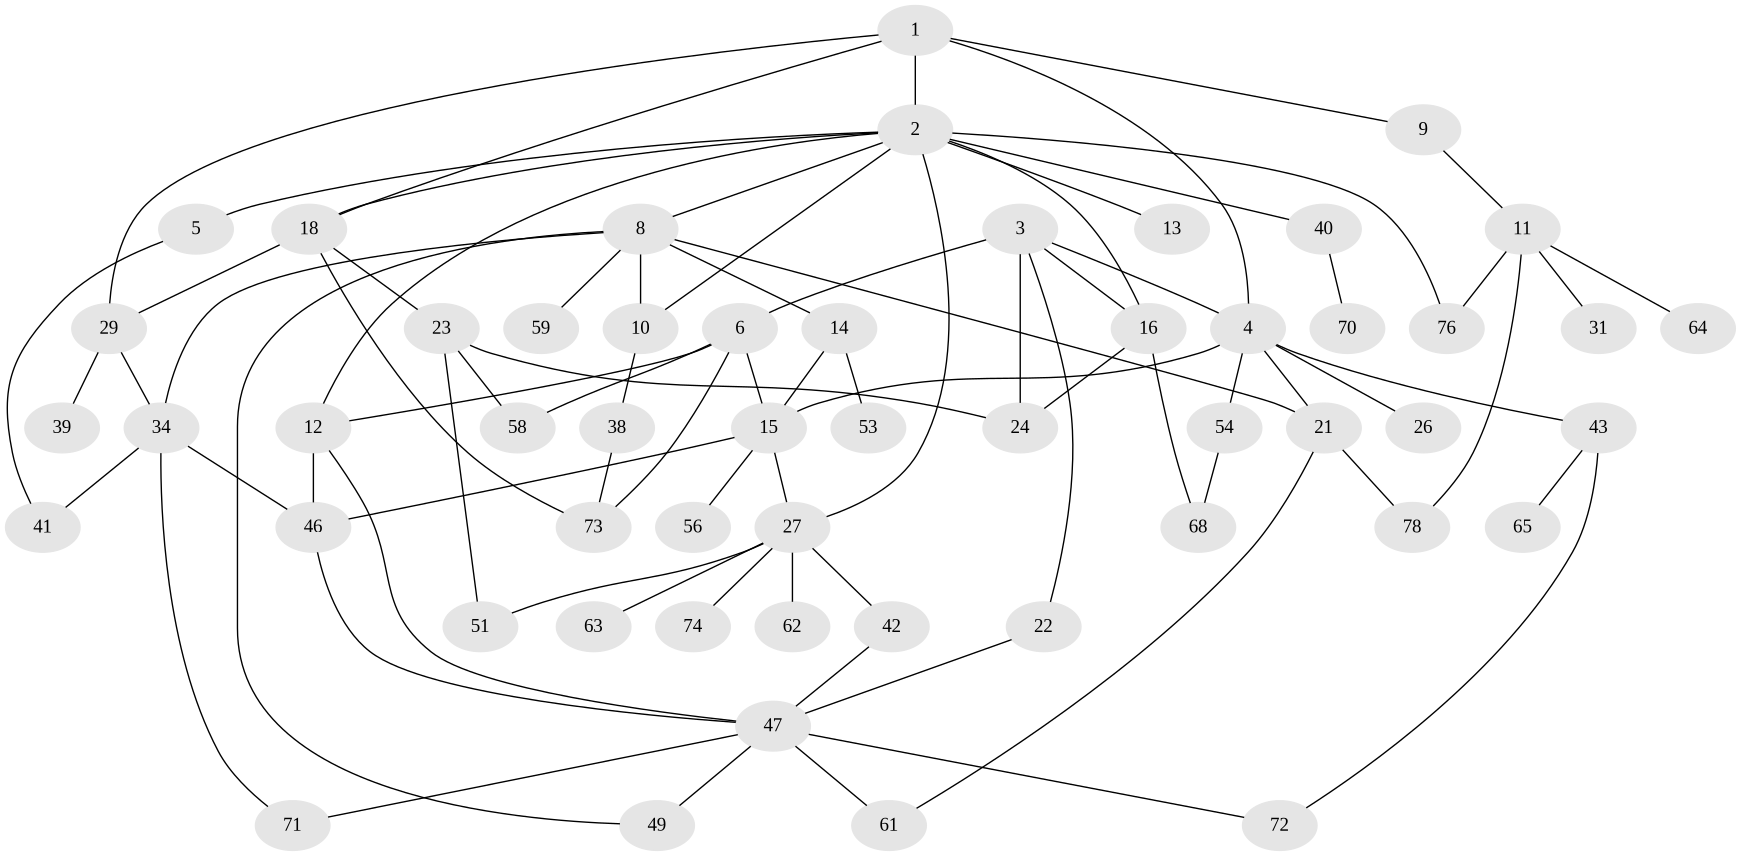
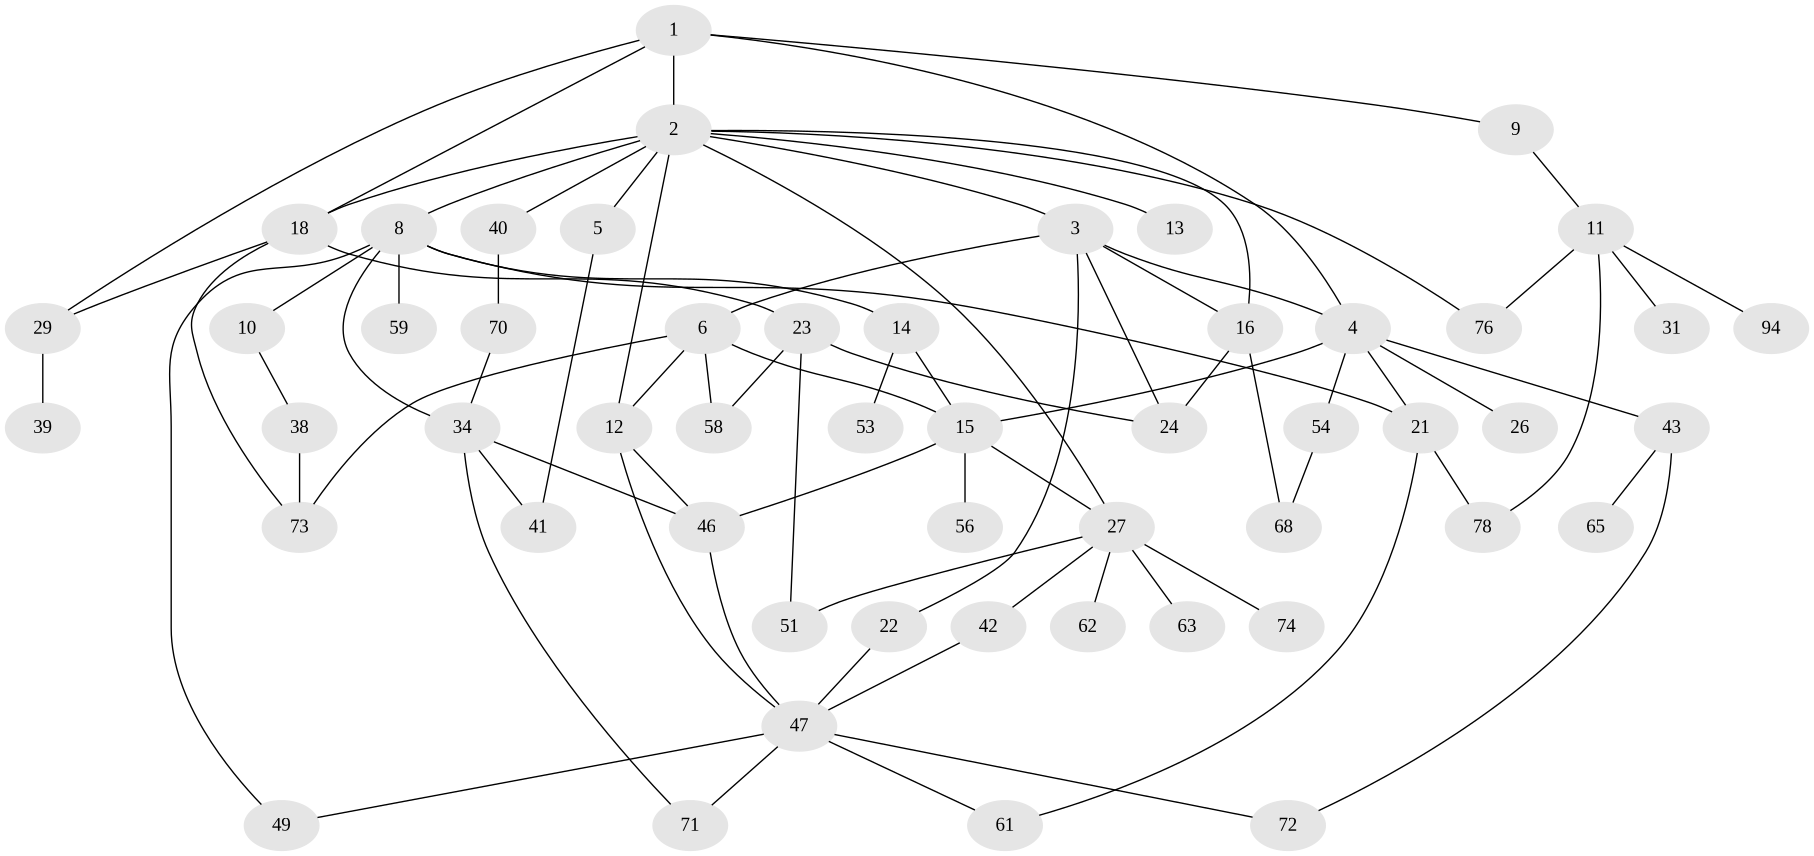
  graph {
    fontname="Liberation Serif"
    node [color=gray90 fontname="Liberation Serif" style=filled]
    edge [fontname="Liberation Serif"]
    2 [super="+19"]
    18 [super="+20"]
    3 [super="+35"]
    5 [super="+60"]
    8 [super="+44"]
    12
    13 [super="+67"]
    16 [super="+28"]
    27 [super="+30"]
    40 [super="+55"]
    76
    1
    4 [super="+36"]
    9
    29 [super="+77"]
    15 [super="+17"]
    21 [super="+66"]
    26 [super="+37"]
    43
    54
    11 [super="+32"]
    73 [super="+75"]
    23 [super="+48"]
    34 [super="+57"]
    39
    6 [super="+7"]
    22 [super="+25"]
    24 [super="+45"]
    41
    10
    14 [super="+33"]
    49
    59
    46 [super="+50"]
    47 [super="+52"]
    68
    51
    42
    62
    63 [super="+79"]
    74
    70
    58
    56
    78
    61
    65
    72
    38 [super="+69"]
    53
    71
    31
-   64
+   64 [label=94]
    2 -- 18
-   2 -- 10
+   2 -- 3
    2 -- 5
    2 -- 8
    2 -- 12
    2 -- 13
    2 -- 16
    2 -- 27
    2 -- 40 [weight=2]
    2 -- 76
    18 -- 29
    18 -- 73
    18 -- 23
    3 -- 16
    3 -- 4
    3 -- 6
    3 -- 22
    3 -- 24
    5 -- 41
    8 -- 21
    8 -- 34
    8 -- 10
    8 -- 14
    8 -- 49
    8 -- 59
    12 -- 46
    12 -- 47
    16 -- 24
    16 -- 68
    27 -- 51
    27 -- 42
    27 -- 62
    27 -- 63
    27 -- 74
    40 -- 70
    1 -- 2
    1 -- 18
    1 -- 4
    1 -- 9
    1 -- 29
    4 -- 15 [weight=2]
    4 -- 21
    4 -- 26
    4 -- 43
    4 -- 54
    9 -- 11
-   29 -- 34
+   70 -- 34
    29 -- 39
    15 -- 27
    15 -- 46
    15 -- 56
    21 -- 78
    21 -- 61
    43 -- 65
    43 -- 72
    54 -- 68
    11 -- 76
    11 -- 78
    11 -- 31
    11 -- 64
    23 -- 24
    23 -- 51
    23 -- 58
    34 -- 41
    34 -- 46
    34 -- 71
    6 -- 12
    6 -- 15
    6 -- 73
    6 -- 58
    22 -- 47
    10 -- 38
    14 -- 15
    14 -- 53
    46 -- 47
    47 -- 49
    47 -- 61
    47 -- 72
    47 -- 71
    42 -- 47
    38 -- 73
  }
